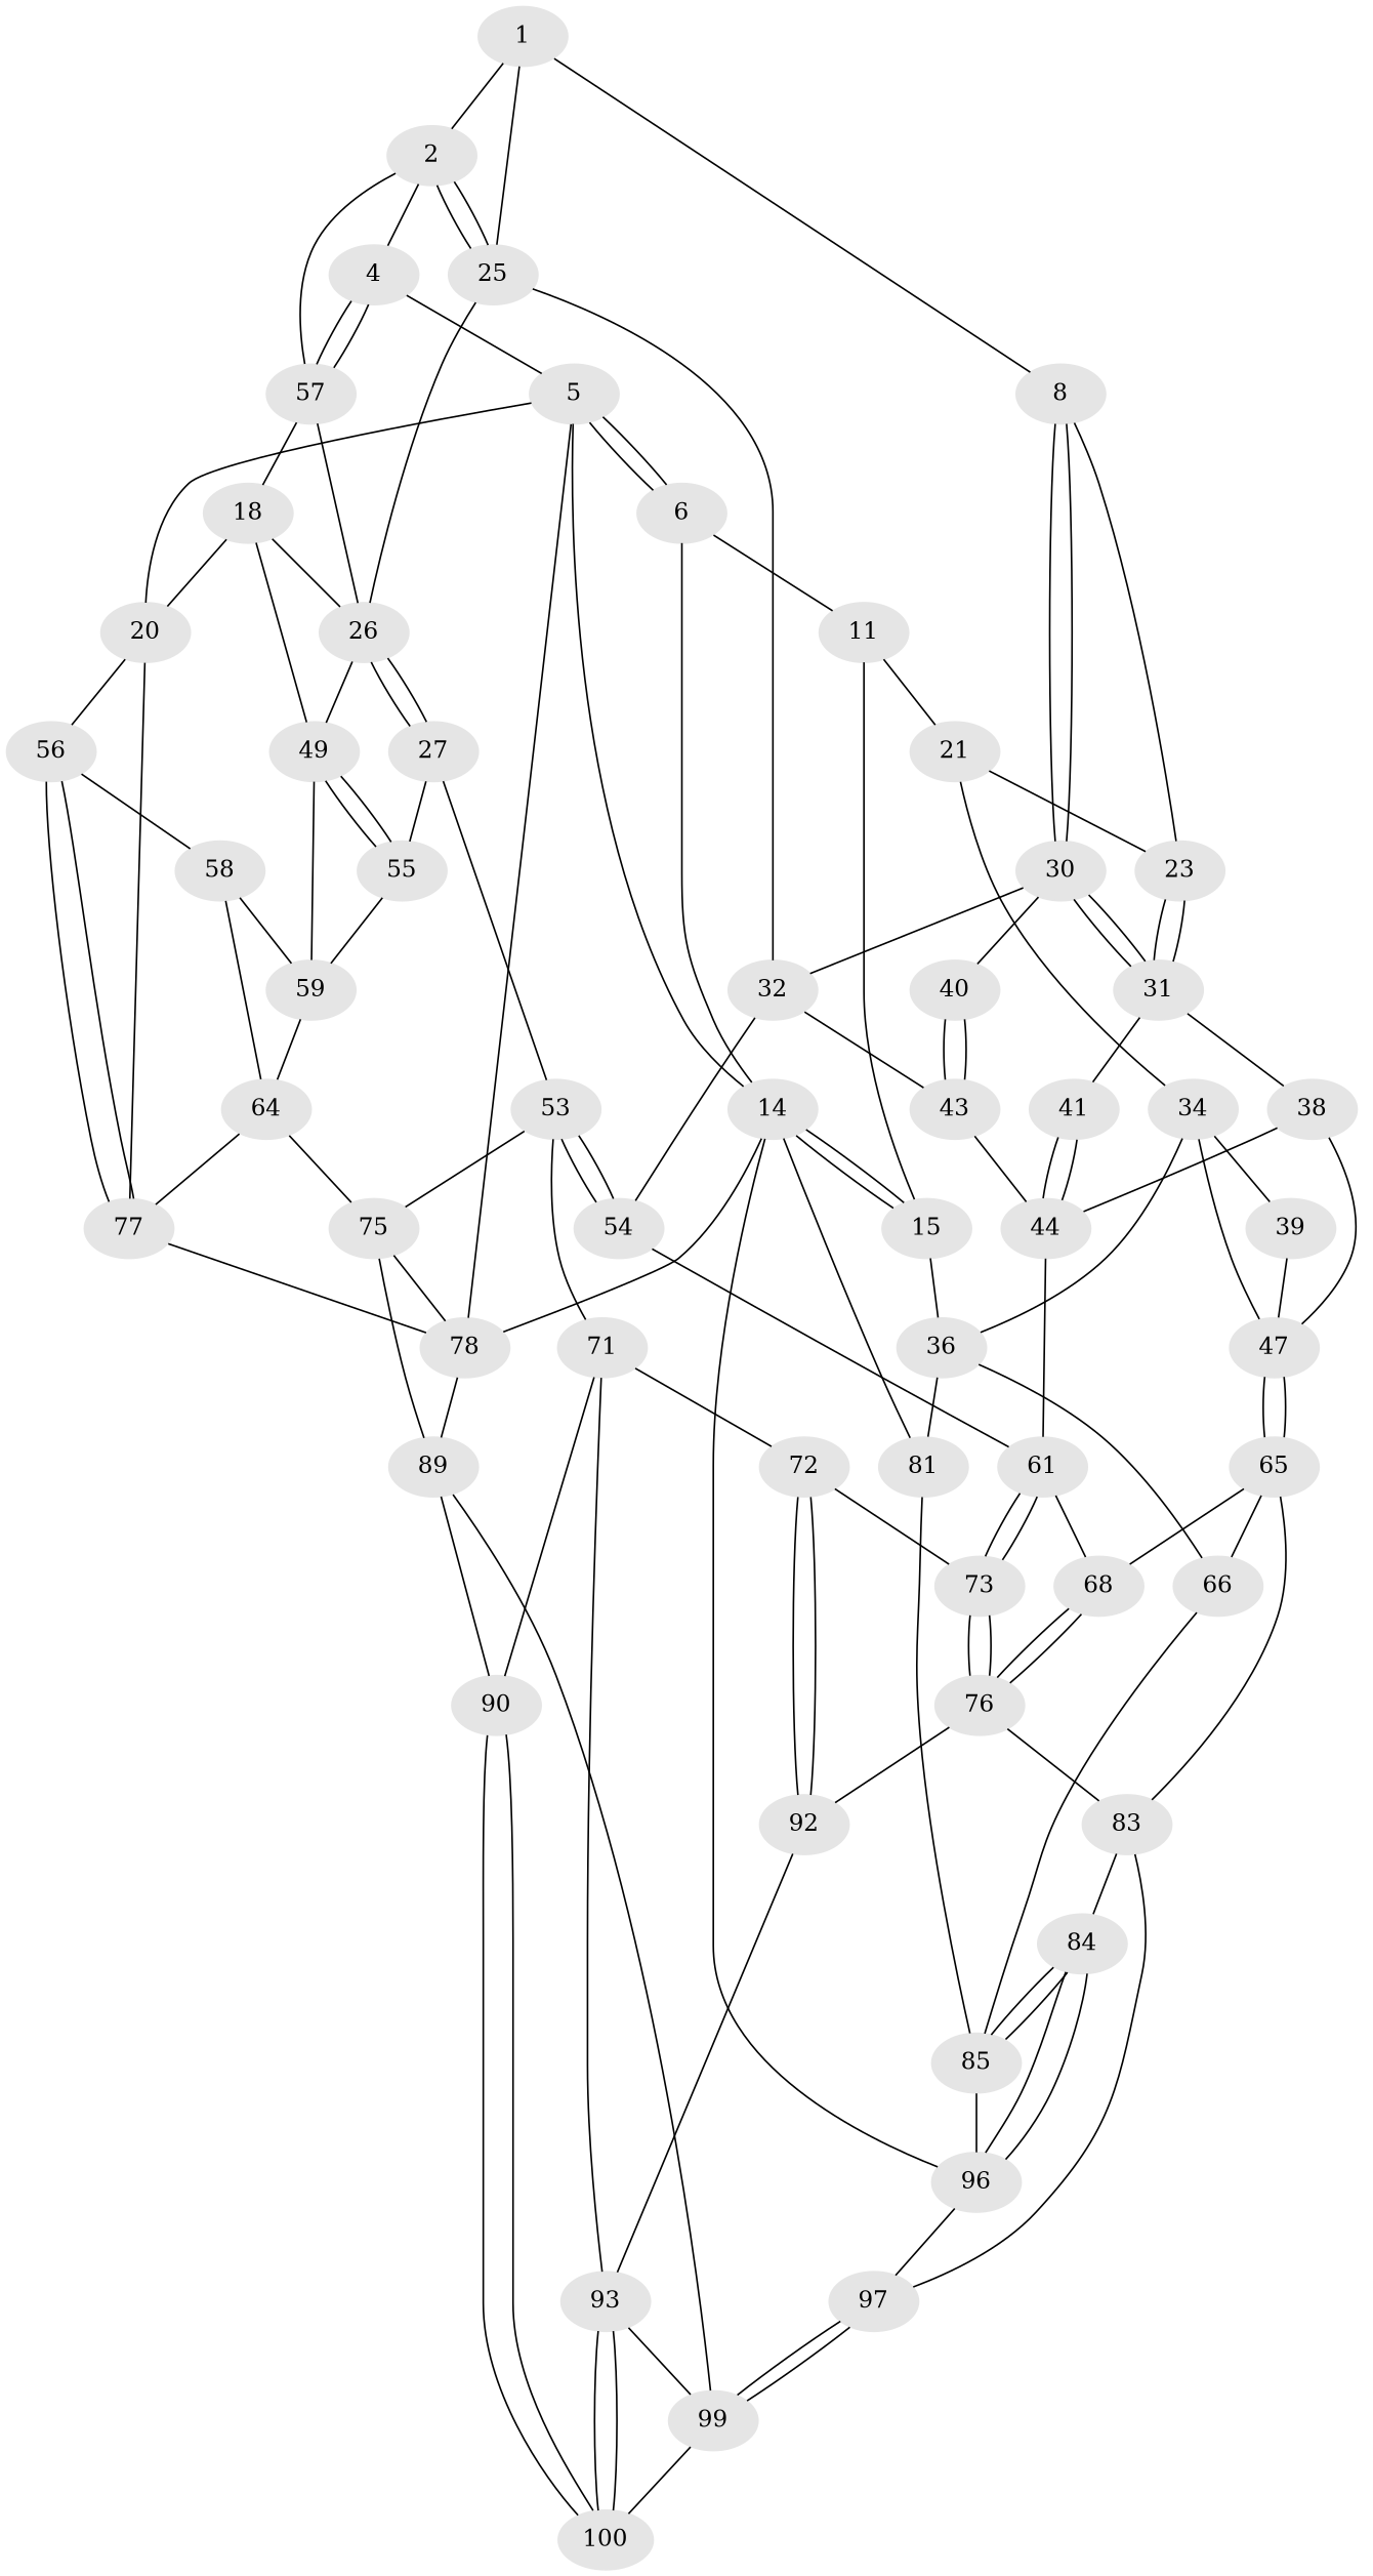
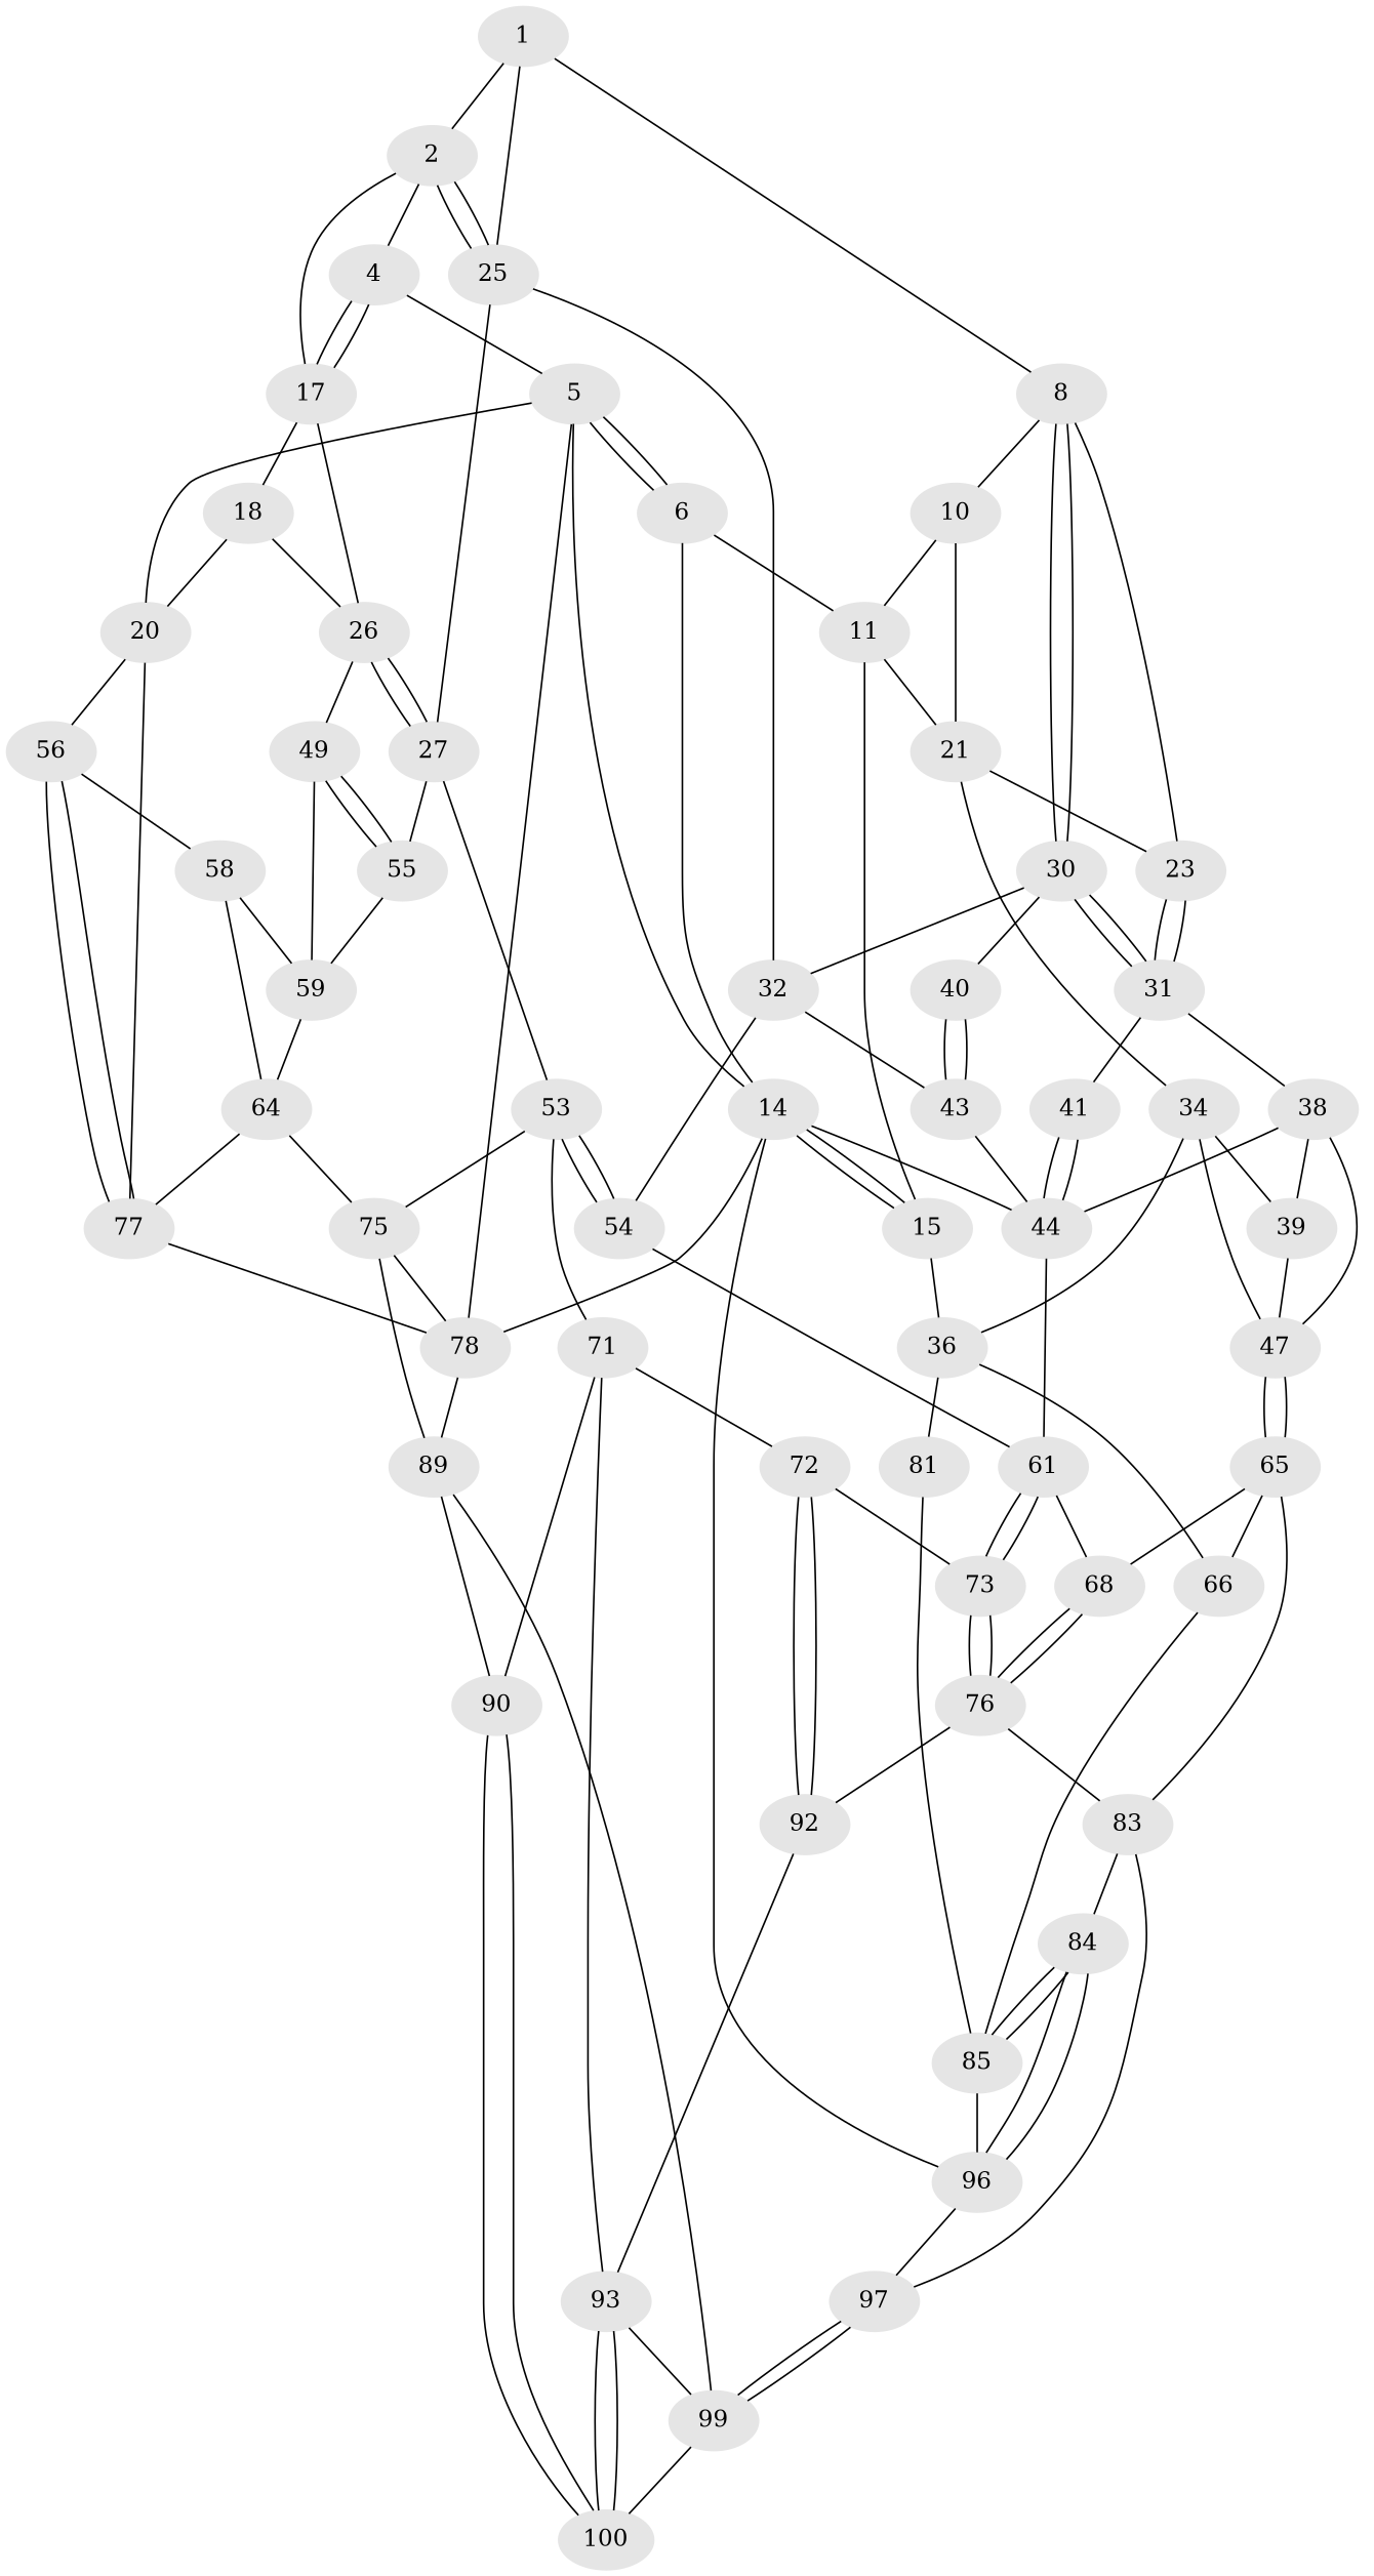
  graph {
    node [color=gray90 style=filled]
    1 [super="+7"]
    2 [super="+3"]
    8 [super="+9"]
    25 [super="+28"]
    4
-   17 [super="+22" label=57]
+   17 [super="+22"]
+   10
    23
    30 [super="+33"]
    27 [super="+51"]
    32 [super="+42"]
    5 [super="+13"]
    18 [super="+19"]
    26 [super="+29"]
    6 [super="+12"]
    14 [super="+82"]
    20 [super="+55"]
    78 [super="+79"]
    11 [super="+16"]
    15
    81
    96 [super="+98"]
    56 [super="+57"]
    77 [super="+80"]
    89 [super="+102"]
    21 [super="+24"]
    31 [super="+37"]
    40
    34 [super="+35"]
    36 [super="+67"]
    85 [super="+95"]
    97
    66
    49 [super="+52"]
    n35 [label=55]
    59 [super="+60"]
    58 [super="+63"]
    39
    47 [super="+48"]
    38 [super="+46"]
    41
    53 [super="+70"]
    43
    54
    71 [super="+91"]
    75 [super="+88"]
    44 [super="+45"]
    61 [super="+62"]
    65 [super="+69"]
    68
    73
    83 [super="+87"]
    64 [super="+74"]
    72
    90
    93 [super="+94"]
    76 [super="+86"]
    84
    92
    100
    99 [super="+101"]
    1 -- 2
    1 -- 8
    1 -- 25
    2 -- 25
    2 -- 25
    2 -- 4
    2 -- 17
+   8 -- 10
    8 -- 23
    8 -- 30
    8 -- 30
-   25 -- 26
+   25 -- 27
    25 -- 32
    4 -- 17
    4 -- 17
    4 -- 5
    17 -- 18
    17 -- 26
+   10 -- 11
+   10 -- 21
    23 -- 31
    23 -- 31
    30 -- 32
    30 -- 31
    30 -- 31
    30 -- 40
    27 -- n35
    27 -- 53
    32 -- 43
    32 -- 54
    5 -- 6
    5 -- 6
    5 -- 14
    5 -- 20
    5 -- 78
    18 -- 26
    18 -- 20
-   18 -- 49
    26 -- 27
    26 -- 27
    26 -- 49
    6 -- 14
    6 -- 11
    14 -- 78
    14 -- 15
    14 -- 15
-   14 -- 81
+   14 -- 44
    14 -- 96
    20 -- 56
    20 -- 77
    78 -- 89
    11 -- 15
    11 -- 21
    15 -- 36
    81 -- 85
    96 -- 97
    56 -- 77
    56 -- 77
    56 -- 58 [weight=2]
    77 -- 78
    89 -- 90
    89 -- 99
    21 -- 23
    21 -- 34
    31 -- 38
    31 -- 41
    40 -- 43
    40 -- 43
    34 -- 36
    34 -- 39
    34 -- 47
    36 -- 81
    36 -- 66
    85 -- 96
    97 -- 99
    97 -- 99
    66 -- 85
    49 -- n35
    49 -- n35
    49 -- 59
    n35 -- 59
    59 -- 64
    58 -- 59
    58 -- 64
    39 -- 47
    47 -- 65
    47 -- 65
+   38 -- 39
    38 -- 47
    38 -- 44
    41 -- 44
    41 -- 44
    53 -- 54
    53 -- 54
    53 -- 71
    53 -- 75
    43 -- 44
    54 -- 61
    71 -- 72
    71 -- 90
    71 -- 93
    75 -- 78
    75 -- 89
    44 -- 61
    61 -- 68
    61 -- 73
    61 -- 73
    65 -- 66
    65 -- 68
    65 -- 83
    68 -- 76
    68 -- 76
    73 -- 76
    73 -- 76
    83 -- 97
    83 -- 84
    64 -- 77
    64 -- 75
    72 -- 73
    72 -- 92
    72 -- 92
    90 -- 100
    90 -- 100
    93 -- 100
    93 -- 100
    93 -- 99
    76 -- 83
    76 -- 92
    84 -- 96
    84 -- 96
    84 -- 85
    84 -- 85
    92 -- 93
    99 -- 100
  }
